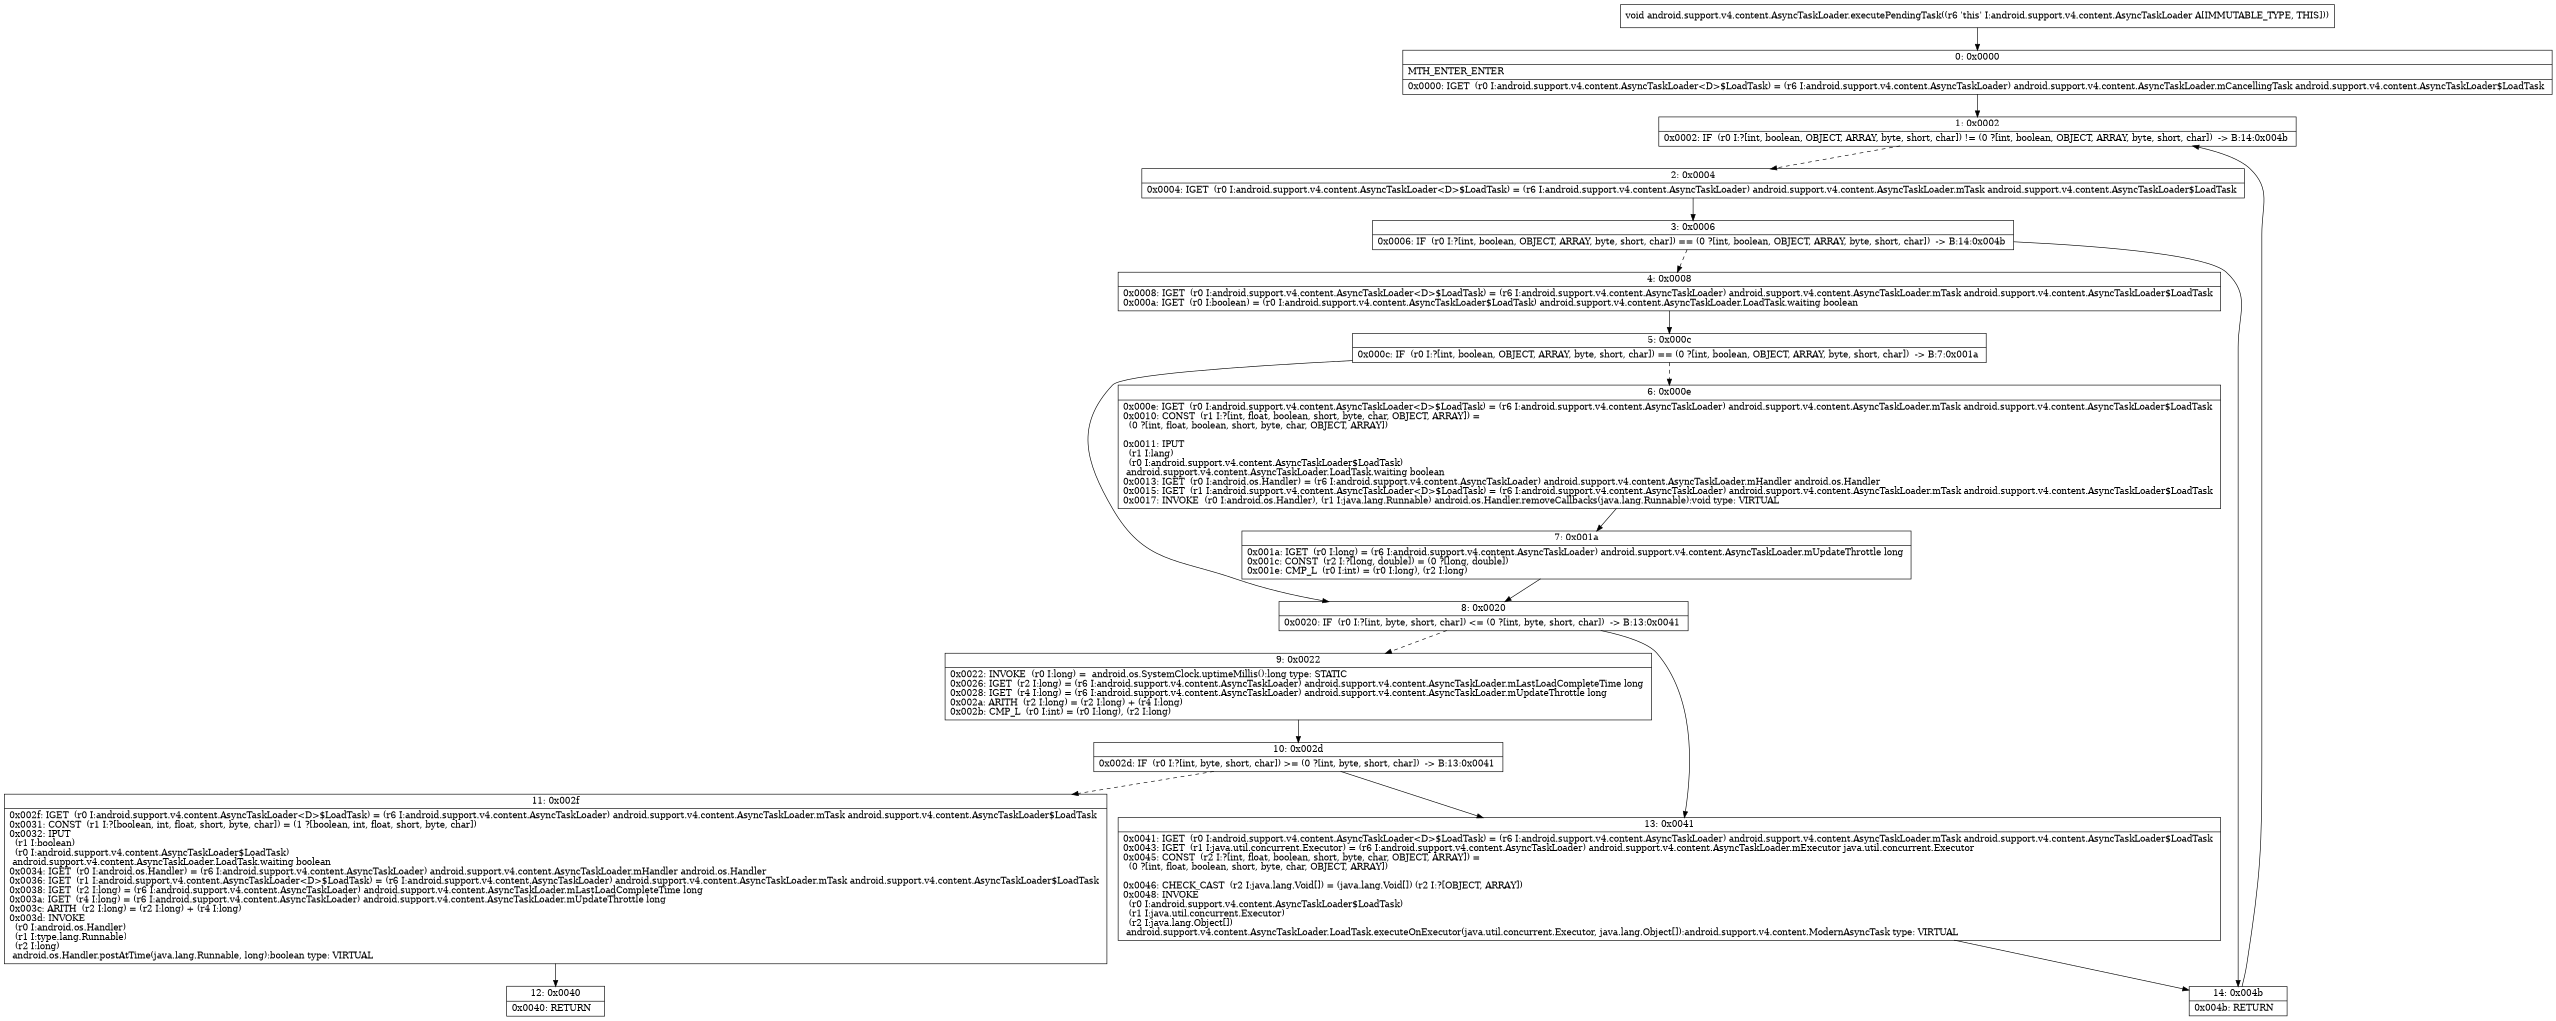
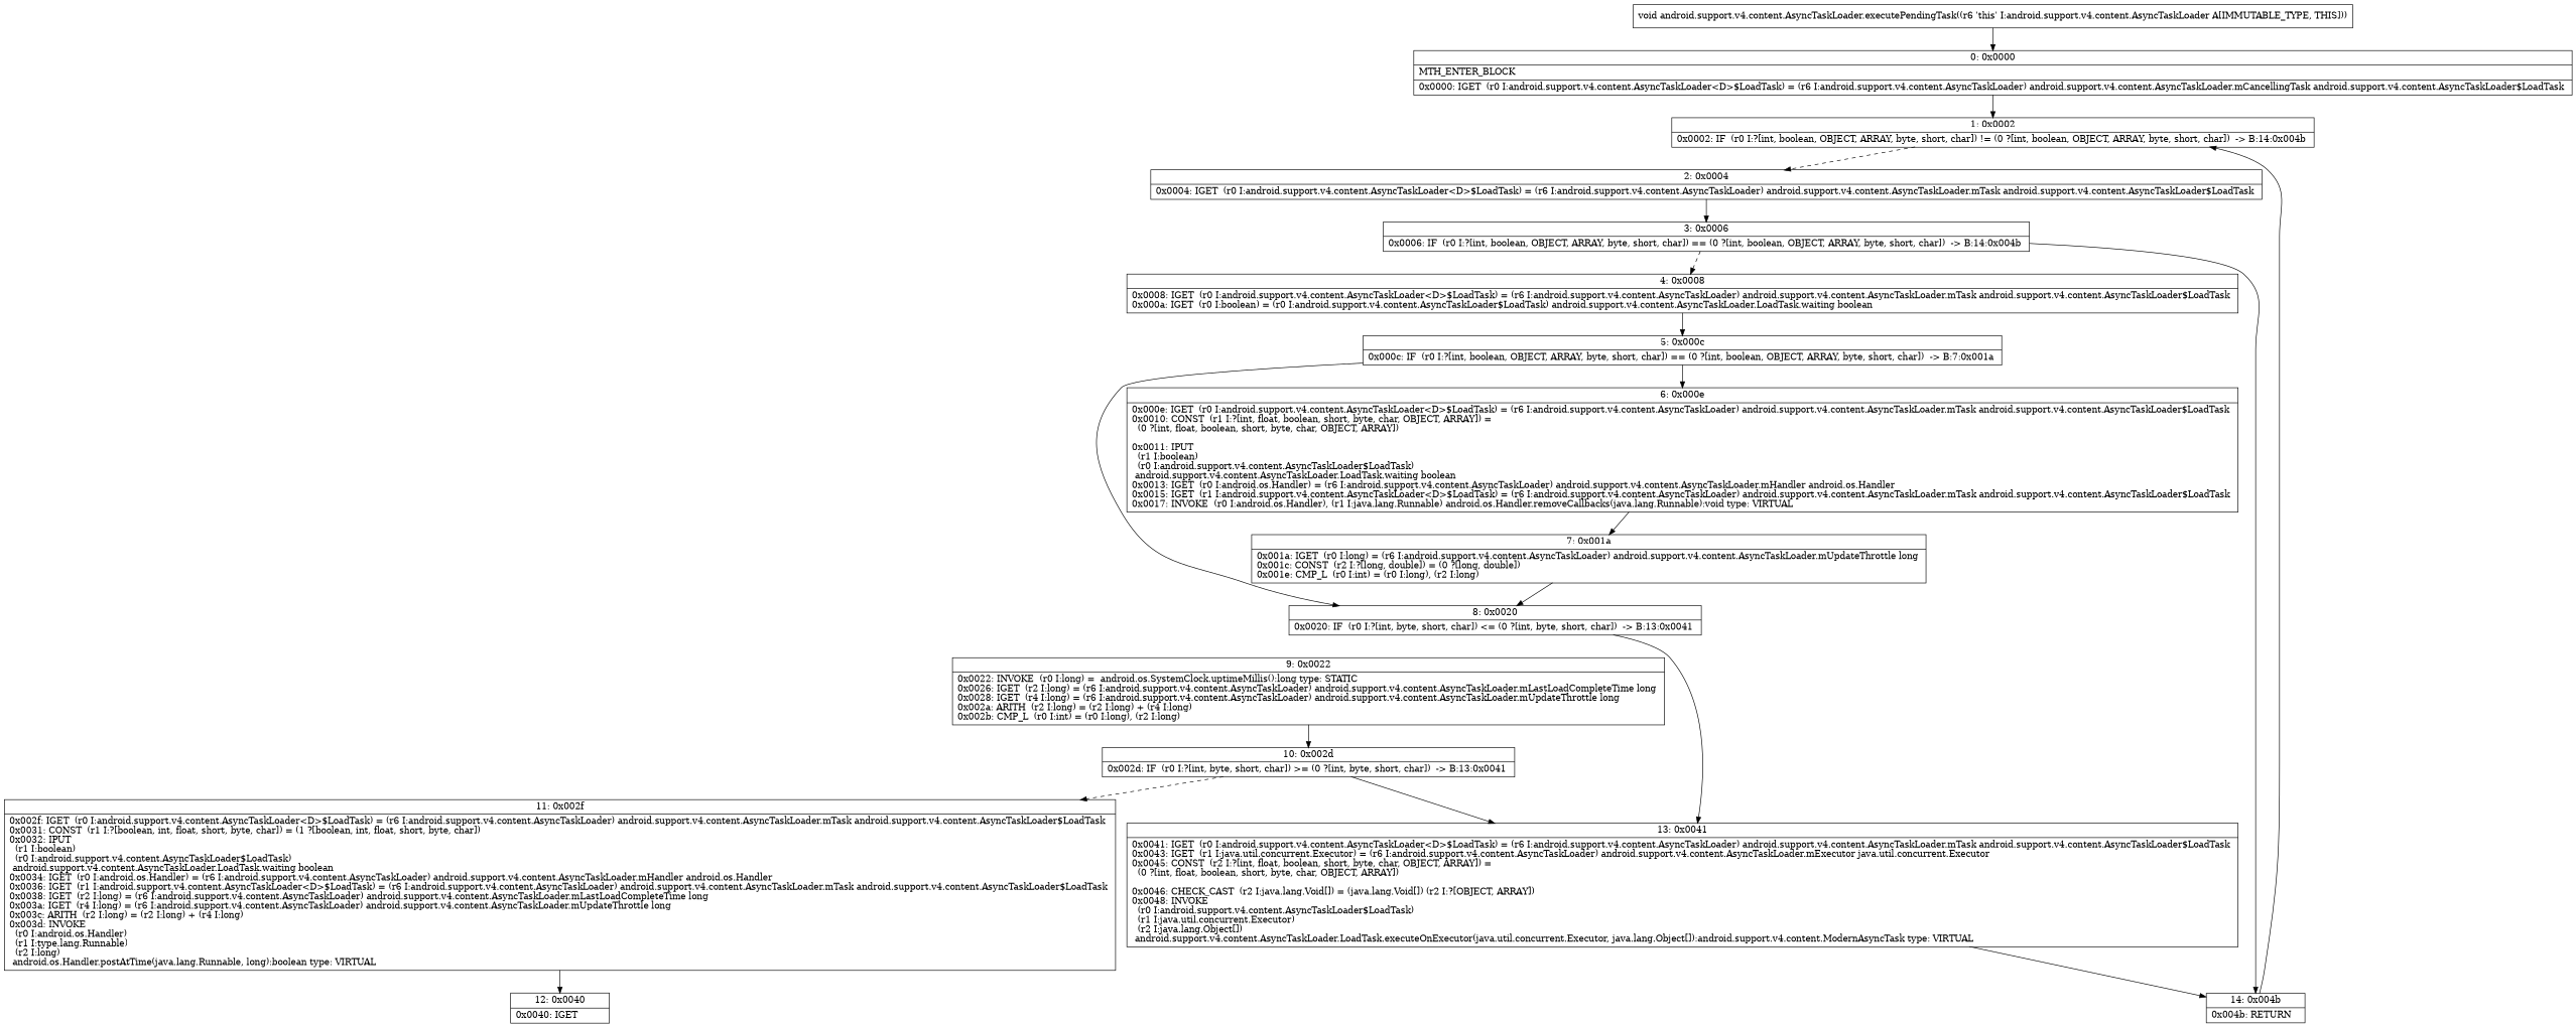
  digraph {
    node [shape=record]
-   n1 [label="{0\:\ 0x0000|MTH_ENTER_ENTER\l|0x0000: IGET  (r0 I:android.support.v4.content.AsyncTaskLoader\<D\>$LoadTask) = (r6 I:android.support.v4.content.AsyncTaskLoader) android.support.v4.content.AsyncTaskLoader.mCancellingTask android.support.v4.content.AsyncTaskLoader$LoadTask \l}"]
+   n1 [label="{0\:\ 0x0000|MTH_ENTER_BLOCK\l|0x0000: IGET  (r0 I:android.support.v4.content.AsyncTaskLoader\<D\>$LoadTask) = (r6 I:android.support.v4.content.AsyncTaskLoader) android.support.v4.content.AsyncTaskLoader.mCancellingTask android.support.v4.content.AsyncTaskLoader$LoadTask \l}"]
    n2 [label="{1\:\ 0x0002|0x0002: IF  (r0 I:?[int, boolean, OBJECT, ARRAY, byte, short, char]) != (0 ?[int, boolean, OBJECT, ARRAY, byte, short, char])  \-\> B:14:0x004b \l}"]
    n3 [label="{2\:\ 0x0004|0x0004: IGET  (r0 I:android.support.v4.content.AsyncTaskLoader\<D\>$LoadTask) = (r6 I:android.support.v4.content.AsyncTaskLoader) android.support.v4.content.AsyncTaskLoader.mTask android.support.v4.content.AsyncTaskLoader$LoadTask \l}"]
    n4 [label="{3\:\ 0x0006|0x0006: IF  (r0 I:?[int, boolean, OBJECT, ARRAY, byte, short, char]) == (0 ?[int, boolean, OBJECT, ARRAY, byte, short, char])  \-\> B:14:0x004b \l}"]
    n5 [label="{14\:\ 0x004b|0x004b: RETURN   \l}"]
    n6 [label="{4\:\ 0x0008|0x0008: IGET  (r0 I:android.support.v4.content.AsyncTaskLoader\<D\>$LoadTask) = (r6 I:android.support.v4.content.AsyncTaskLoader) android.support.v4.content.AsyncTaskLoader.mTask android.support.v4.content.AsyncTaskLoader$LoadTask \l0x000a: IGET  (r0 I:boolean) = (r0 I:android.support.v4.content.AsyncTaskLoader$LoadTask) android.support.v4.content.AsyncTaskLoader.LoadTask.waiting boolean \l}"]
    n7 [label="{5\:\ 0x000c|0x000c: IF  (r0 I:?[int, boolean, OBJECT, ARRAY, byte, short, char]) == (0 ?[int, boolean, OBJECT, ARRAY, byte, short, char])  \-\> B:7:0x001a \l}"]
-   n8 [label="{6\:\ 0x000e|0x000e: IGET  (r0 I:android.support.v4.content.AsyncTaskLoader\<D\>$LoadTask) = (r6 I:android.support.v4.content.AsyncTaskLoader) android.support.v4.content.AsyncTaskLoader.mTask android.support.v4.content.AsyncTaskLoader$LoadTask \l0x0010: CONST  (r1 I:?[int, float, boolean, short, byte, char, OBJECT, ARRAY]) = \l  (0 ?[int, float, boolean, short, byte, char, OBJECT, ARRAY])\l \l0x0011: IPUT  \l  (r1 I:lang)\l  (r0 I:android.support.v4.content.AsyncTaskLoader$LoadTask)\l android.support.v4.content.AsyncTaskLoader.LoadTask.waiting boolean \l0x0013: IGET  (r0 I:android.os.Handler) = (r6 I:android.support.v4.content.AsyncTaskLoader) android.support.v4.content.AsyncTaskLoader.mHandler android.os.Handler \l0x0015: IGET  (r1 I:android.support.v4.content.AsyncTaskLoader\<D\>$LoadTask) = (r6 I:android.support.v4.content.AsyncTaskLoader) android.support.v4.content.AsyncTaskLoader.mTask android.support.v4.content.AsyncTaskLoader$LoadTask \l0x0017: INVOKE  (r0 I:android.os.Handler), (r1 I:java.lang.Runnable) android.os.Handler.removeCallbacks(java.lang.Runnable):void type: VIRTUAL \l}"]
+   n8 [label="{6\:\ 0x000e|0x000e: IGET  (r0 I:android.support.v4.content.AsyncTaskLoader\<D\>$LoadTask) = (r6 I:android.support.v4.content.AsyncTaskLoader) android.support.v4.content.AsyncTaskLoader.mTask android.support.v4.content.AsyncTaskLoader$LoadTask \l0x0010: CONST  (r1 I:?[int, float, boolean, short, byte, char, OBJECT, ARRAY]) = \l  (0 ?[int, float, boolean, short, byte, char, OBJECT, ARRAY])\l \l0x0011: IPUT  \l  (r1 I:boolean)\l  (r0 I:android.support.v4.content.AsyncTaskLoader$LoadTask)\l android.support.v4.content.AsyncTaskLoader.LoadTask.waiting boolean \l0x0013: IGET  (r0 I:android.os.Handler) = (r6 I:android.support.v4.content.AsyncTaskLoader) android.support.v4.content.AsyncTaskLoader.mHandler android.os.Handler \l0x0015: IGET  (r1 I:android.support.v4.content.AsyncTaskLoader\<D\>$LoadTask) = (r6 I:android.support.v4.content.AsyncTaskLoader) android.support.v4.content.AsyncTaskLoader.mTask android.support.v4.content.AsyncTaskLoader$LoadTask \l0x0017: INVOKE  (r0 I:android.os.Handler), (r1 I:java.lang.Runnable) android.os.Handler.removeCallbacks(java.lang.Runnable):void type: VIRTUAL \l}"]
    n9 [label="{8\:\ 0x0020|0x0020: IF  (r0 I:?[int, byte, short, char]) \<= (0 ?[int, byte, short, char])  \-\> B:13:0x0041 \l}"]
    n10 [label="{7\:\ 0x001a|0x001a: IGET  (r0 I:long) = (r6 I:android.support.v4.content.AsyncTaskLoader) android.support.v4.content.AsyncTaskLoader.mUpdateThrottle long \l0x001c: CONST  (r2 I:?[long, double]) = (0 ?[long, double]) \l0x001e: CMP_L  (r0 I:int) = (r0 I:long), (r2 I:long) \l}"]
    n11 [label="{9\:\ 0x0022|0x0022: INVOKE  (r0 I:long) =  android.os.SystemClock.uptimeMillis():long type: STATIC \l0x0026: IGET  (r2 I:long) = (r6 I:android.support.v4.content.AsyncTaskLoader) android.support.v4.content.AsyncTaskLoader.mLastLoadCompleteTime long \l0x0028: IGET  (r4 I:long) = (r6 I:android.support.v4.content.AsyncTaskLoader) android.support.v4.content.AsyncTaskLoader.mUpdateThrottle long \l0x002a: ARITH  (r2 I:long) = (r2 I:long) + (r4 I:long) \l0x002b: CMP_L  (r0 I:int) = (r0 I:long), (r2 I:long) \l}"]
    n12 [label="{13\:\ 0x0041|0x0041: IGET  (r0 I:android.support.v4.content.AsyncTaskLoader\<D\>$LoadTask) = (r6 I:android.support.v4.content.AsyncTaskLoader) android.support.v4.content.AsyncTaskLoader.mTask android.support.v4.content.AsyncTaskLoader$LoadTask \l0x0043: IGET  (r1 I:java.util.concurrent.Executor) = (r6 I:android.support.v4.content.AsyncTaskLoader) android.support.v4.content.AsyncTaskLoader.mExecutor java.util.concurrent.Executor \l0x0045: CONST  (r2 I:?[int, float, boolean, short, byte, char, OBJECT, ARRAY]) = \l  (0 ?[int, float, boolean, short, byte, char, OBJECT, ARRAY])\l \l0x0046: CHECK_CAST  (r2 I:java.lang.Void[]) = (java.lang.Void[]) (r2 I:?[OBJECT, ARRAY]) \l0x0048: INVOKE  \l  (r0 I:android.support.v4.content.AsyncTaskLoader$LoadTask)\l  (r1 I:java.util.concurrent.Executor)\l  (r2 I:java.lang.Object[])\l android.support.v4.content.AsyncTaskLoader.LoadTask.executeOnExecutor(java.util.concurrent.Executor, java.lang.Object[]):android.support.v4.content.ModernAsyncTask type: VIRTUAL \l}"]
    n13 [label="{10\:\ 0x002d|0x002d: IF  (r0 I:?[int, byte, short, char]) \>= (0 ?[int, byte, short, char])  \-\> B:13:0x0041 \l}"]
    n14 [label="{11\:\ 0x002f|0x002f: IGET  (r0 I:android.support.v4.content.AsyncTaskLoader\<D\>$LoadTask) = (r6 I:android.support.v4.content.AsyncTaskLoader) android.support.v4.content.AsyncTaskLoader.mTask android.support.v4.content.AsyncTaskLoader$LoadTask \l0x0031: CONST  (r1 I:?[boolean, int, float, short, byte, char]) = (1 ?[boolean, int, float, short, byte, char]) \l0x0032: IPUT  \l  (r1 I:boolean)\l  (r0 I:android.support.v4.content.AsyncTaskLoader$LoadTask)\l android.support.v4.content.AsyncTaskLoader.LoadTask.waiting boolean \l0x0034: IGET  (r0 I:android.os.Handler) = (r6 I:android.support.v4.content.AsyncTaskLoader) android.support.v4.content.AsyncTaskLoader.mHandler android.os.Handler \l0x0036: IGET  (r1 I:android.support.v4.content.AsyncTaskLoader\<D\>$LoadTask) = (r6 I:android.support.v4.content.AsyncTaskLoader) android.support.v4.content.AsyncTaskLoader.mTask android.support.v4.content.AsyncTaskLoader$LoadTask \l0x0038: IGET  (r2 I:long) = (r6 I:android.support.v4.content.AsyncTaskLoader) android.support.v4.content.AsyncTaskLoader.mLastLoadCompleteTime long \l0x003a: IGET  (r4 I:long) = (r6 I:android.support.v4.content.AsyncTaskLoader) android.support.v4.content.AsyncTaskLoader.mUpdateThrottle long \l0x003c: ARITH  (r2 I:long) = (r2 I:long) + (r4 I:long) \l0x003d: INVOKE  \l  (r0 I:android.os.Handler)\l  (r1 I:type.lang.Runnable)\l  (r2 I:long)\l android.os.Handler.postAtTime(java.lang.Runnable, long):boolean type: VIRTUAL \l}"]
-   n15 [label="{12\:\ 0x0040|0x0040: RETURN   \l}"]
+   n15 [label="{12\:\ 0x0040|0x0040: IGET   \l}"]
    n16 [label="{void android.support.v4.content.AsyncTaskLoader.executePendingTask((r6 'this' I:android.support.v4.content.AsyncTaskLoader A[IMMUTABLE_TYPE, THIS])) }"]
    n1 -> n2
    n2 -> n3 [style=dashed]
    n3 -> n4
    n4 -> n5
    n4 -> n6 [style=dashed]
    n5 -> n2
    n6 -> n7
-   n7 -> n8 [style=dashed]
+   n7 -> n8 [style=solid]
    n7 -> n9
    n8 -> n10
-   n9 -> n11 [style=dashed]
    n9 -> n12
    n10 -> n9
    n11 -> n13
    n12 -> n5
    n13 -> n12
    n13 -> n14 [style=dashed]
    n14 -> n15
    n16 -> n1
  }
